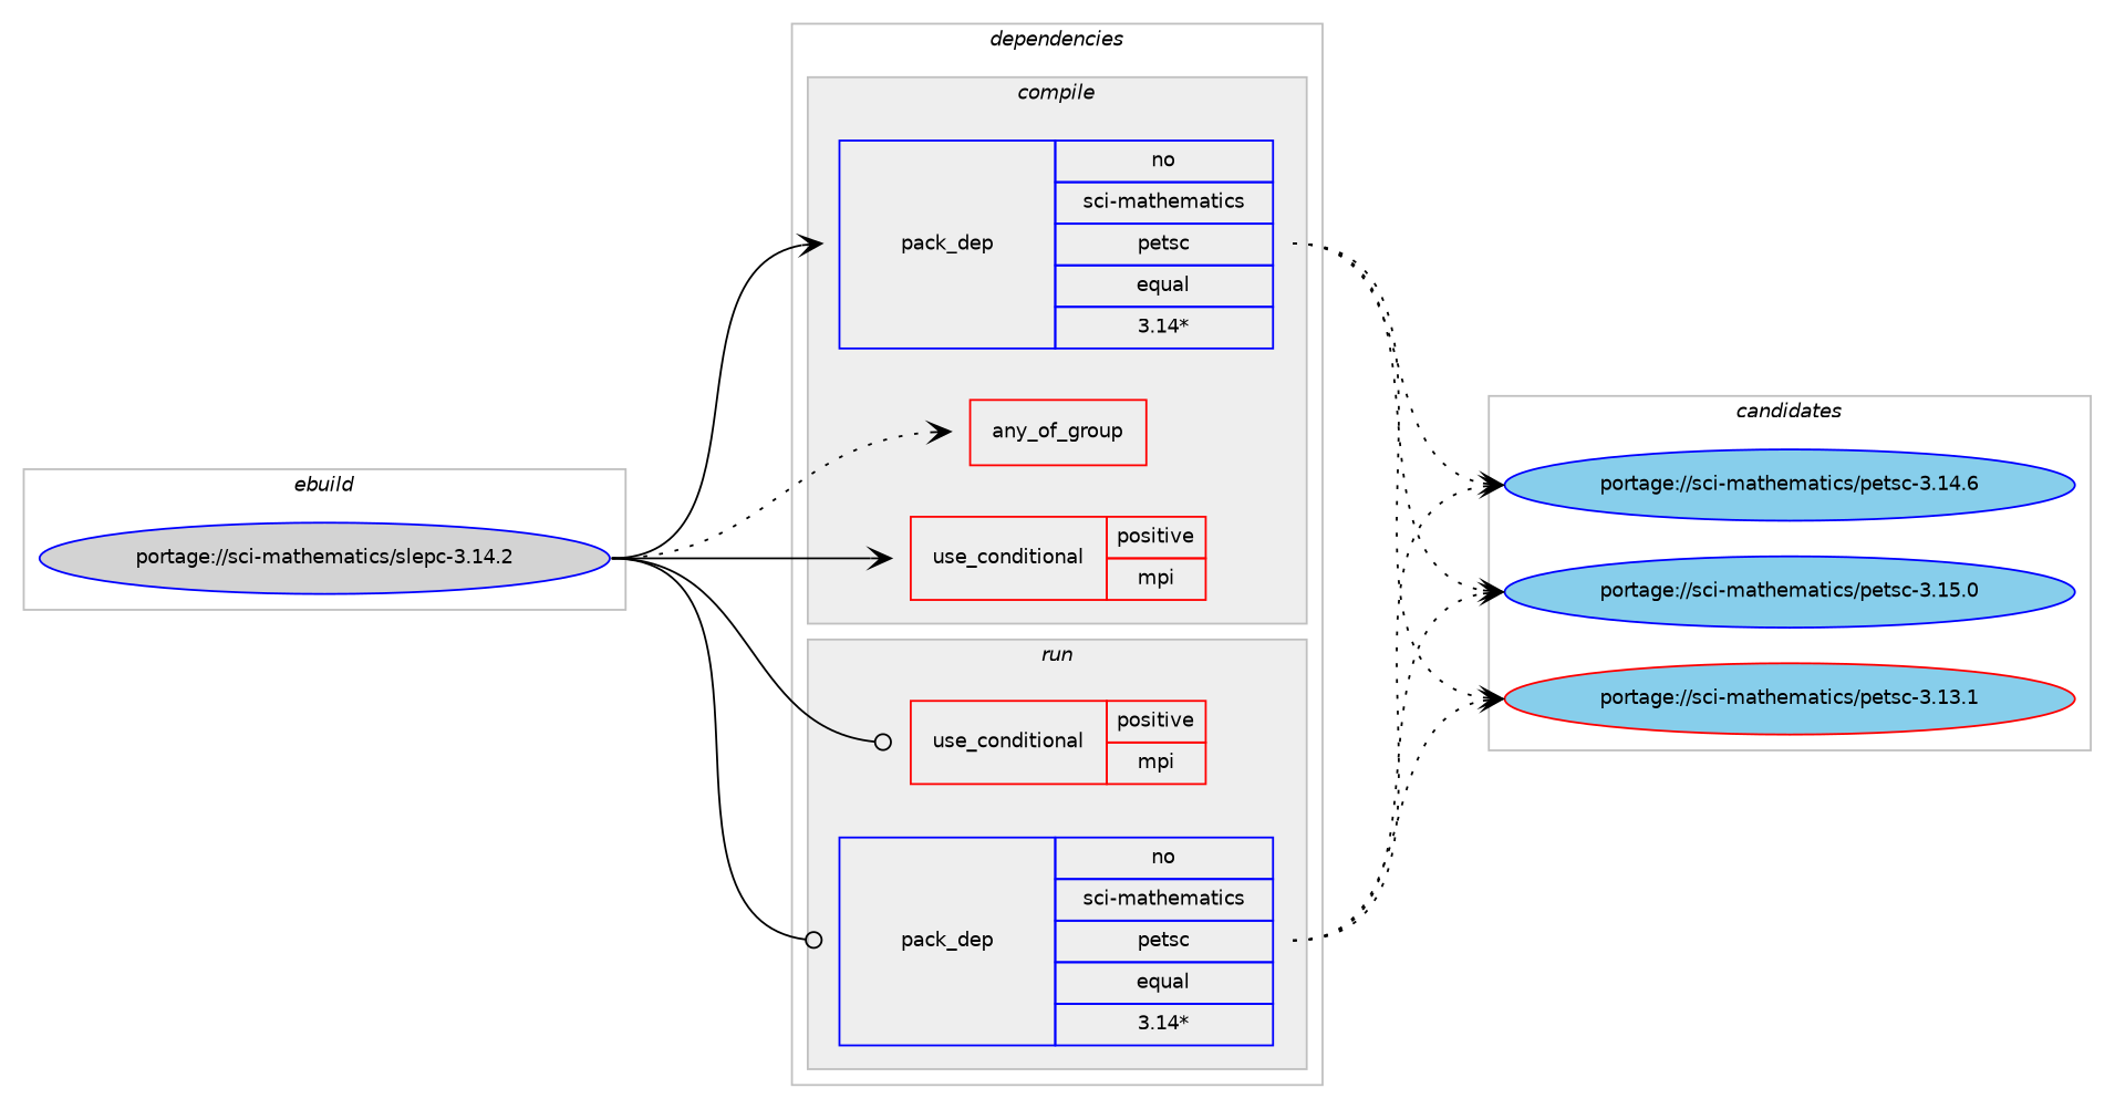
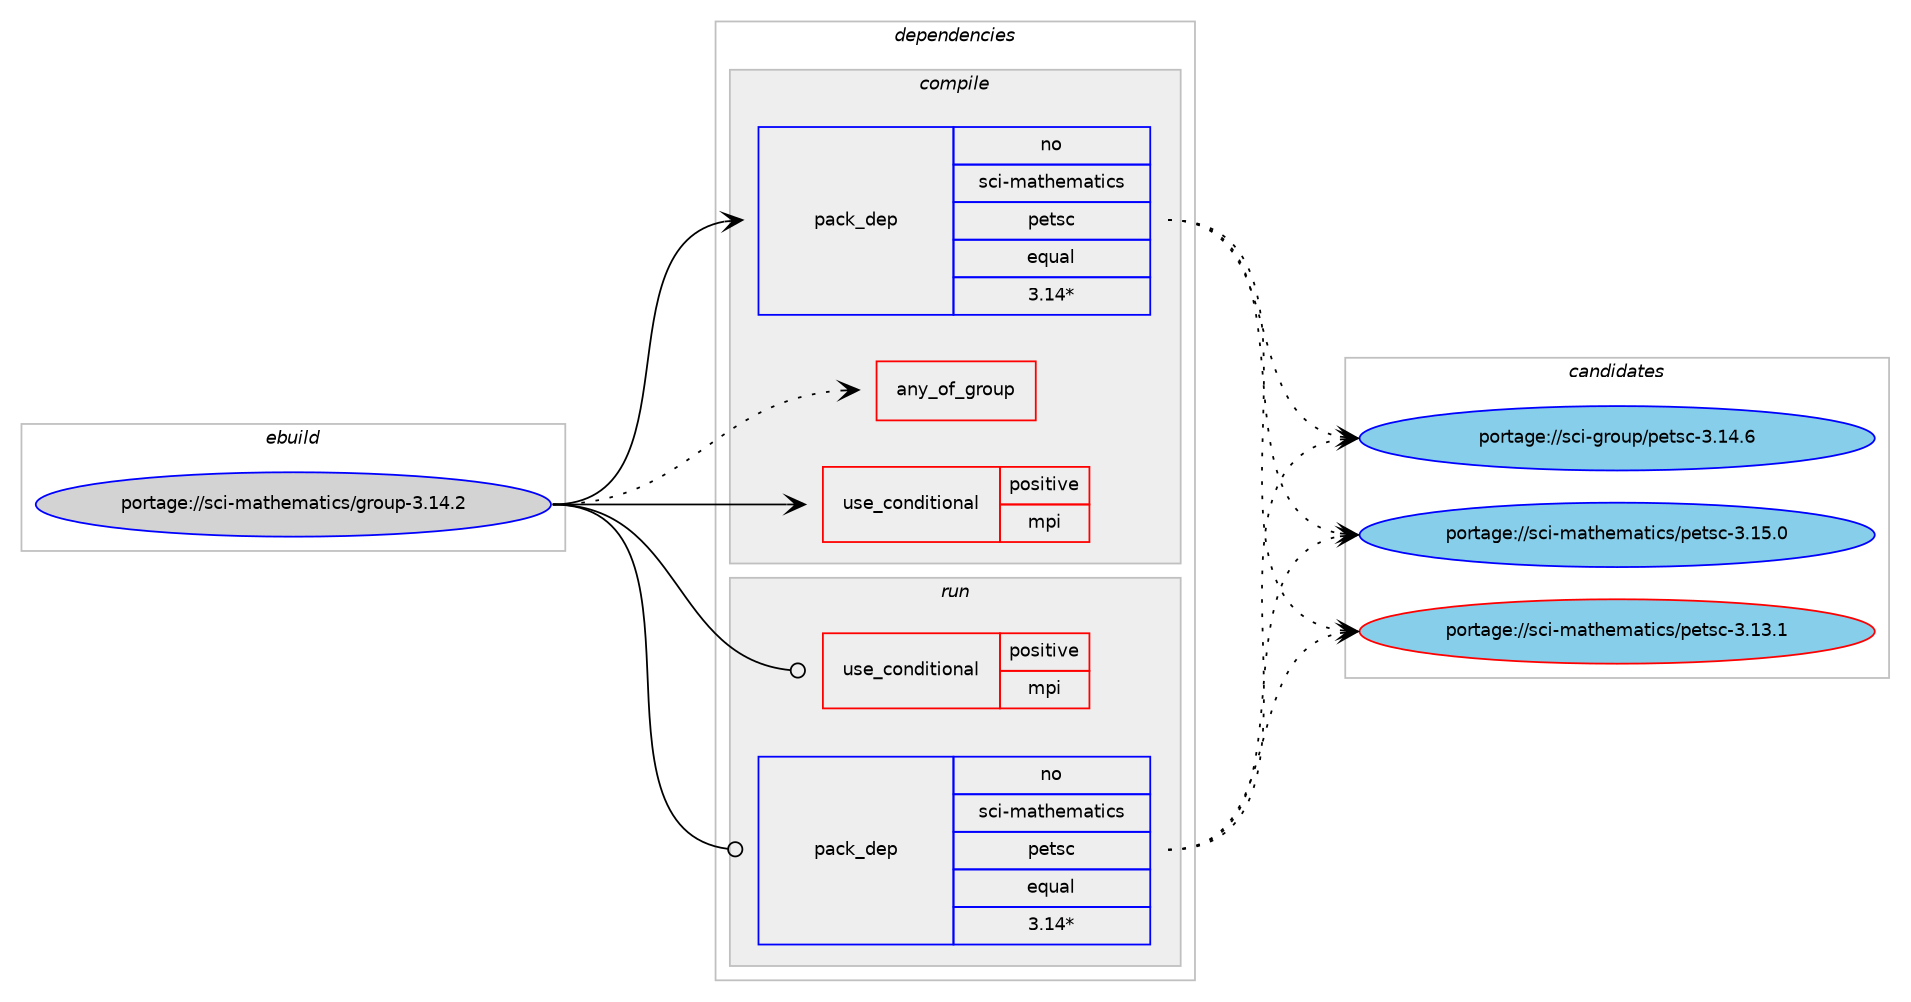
  digraph {
    compound=true
    concentrate=true
    fontname=Helvetica
    fontsize=10
    newrank=true
    rankdir=LR
    ranksep=1.5
    node [color=blue fontname=Helvetica fontsize=10 shape=none]
    edge [arrowhead=vee headport=w style=dotted tailport=e weight=100]
-   n1 [fillcolor=lightgrey label="portage://sci-mathematics/slepc-3.14.2" style=filled width=4 shape=""]
+   n1 [fillcolor=lightgrey label="portage://sci-mathematics/group-3.14.2" style=filled width=4 shape=""]
    n2 [color=red label=<<TABLE BORDER="0" CELLBORDER="1" CELLSPACING="0" CELLPADDING="4"><TR><TD CELLPADDING="10">any_of_group</TD></TR></TABLE>>]
    n3 [color=red label=<<TABLE BORDER="0" CELLBORDER="1" CELLSPACING="0" CELLPADDING="4"><TR><TD ROWSPAN="3" CELLPADDING="10">use_conditional</TD></TR><TR><TD>positive</TD></TR><TR><TD>mpi</TD></TR></TABLE>>]
    n4 [label=<<TABLE BORDER="0" CELLBORDER="1" CELLSPACING="0" CELLPADDING="4" WIDTH="220"><TR><TD ROWSPAN="6" CELLPADDING="30">pack_dep</TD></TR><TR><TD WIDTH="110">no</TD></TR><TR><TD>sci-mathematics</TD></TR><TR><TD>petsc</TD></TR><TR><TD>equal</TD></TR><TR><TD>3.14*</TD></TR></TABLE>>]
    n5 [color=red label=<<TABLE BORDER="0" CELLBORDER="1" CELLSPACING="0" CELLPADDING="4"><TR><TD ROWSPAN="3" CELLPADDING="10">use_conditional</TD></TR><TR><TD>positive</TD></TR><TR><TD>mpi</TD></TR></TABLE>>]
    n6 [label=<<TABLE BORDER="0" CELLBORDER="1" CELLSPACING="0" CELLPADDING="4" WIDTH="220"><TR><TD ROWSPAN="6" CELLPADDING="30">pack_dep</TD></TR><TR><TD WIDTH="110">no</TD></TR><TR><TD>sci-mathematics</TD></TR><TR><TD>petsc</TD></TR><TR><TD>equal</TD></TR><TR><TD>3.14*</TD></TR></TABLE>>]
    n7 [color=red fillcolor=skyblue label="portage://sci-mathematics/petsc-3.13.1" style=filled width=4 shape=""]
-   n8 [fillcolor=skyblue label="portage://sci-mathematics/petsc-3.14.6" style=filled width=4 shape=""]
+   n8 [fillcolor=skyblue label="portage://sci-group/petsc-3.14.6" style=filled width=4 shape=""]
    n9 [fillcolor=skyblue label="portage://sci-mathematics/petsc-3.15.0" style=filled width=4 shape=""]
    subgraph cluster_1 {
      color=gray
      label=<<i>ebuild</i>>
      rank=same
      n1
    }
    subgraph cluster_2 {
      color=gray
      label=<<i>dependencies</i>>
      subgraph cluster_3 {
        color=gray
        fillcolor="#eeeeee"
        label=<<i>compile</i>>
        style=filled
        subgraph sub_4 {
          color=gray
          fillcolor="#eeeeee"
          label=<<i>compile</i>>
          style=filled
          n2
        }
        subgraph sub_5 {
          color=gray
          fillcolor="#eeeeee"
          label=<<i>compile</i>>
          style=filled
          n3
        }
        subgraph sub_6 {
          color=gray
          fillcolor="#eeeeee"
          label=<<i>compile</i>>
          style=filled
          n4
        }
      }
      subgraph cluster_7 {
        color=gray
        fillcolor="#eeeeee"
        label=<<i>compile and run</i>>
        style=filled
      }
      subgraph cluster_8 {
        color=gray
        fillcolor="#eeeeee"
        label=<<i>run</i>>
        style=filled
        subgraph sub_9 {
          color=gray
          fillcolor="#eeeeee"
          label=<<i>run</i>>
          style=filled
          n5
        }
        subgraph sub_10 {
          color=gray
          fillcolor="#eeeeee"
          label=<<i>run</i>>
          style=filled
          n6
        }
      }
    }
    subgraph cluster_11 {
      color=gray
      label=<<i>candidates</i>>
      rank=same
      subgraph sub_12 {
        color=black
        label=<<i>candidates</i>>
        nodesep=1
        rank=same
        n7
        n8
        n9
      }
      subgraph sub_13 {
        color=black
        label=<<i>candidates</i>>
        nodesep=1
        rank=same
        n7
        n8
        n9
      }
    }
    n1 -> n2 [weight=20]
    n1 -> n3 [style=solid weight=20]
    n1 -> n4 [style=solid weight=20]
    n1 -> n5 [arrowhead=odot style=solid weight=20]
    n1 -> n6 [arrowhead=odot style=solid weight=20]
    n4 -> n7
    n4 -> n8
    n4 -> n9
    n6 -> n7
    n6 -> n8
    n6 -> n9
  }
